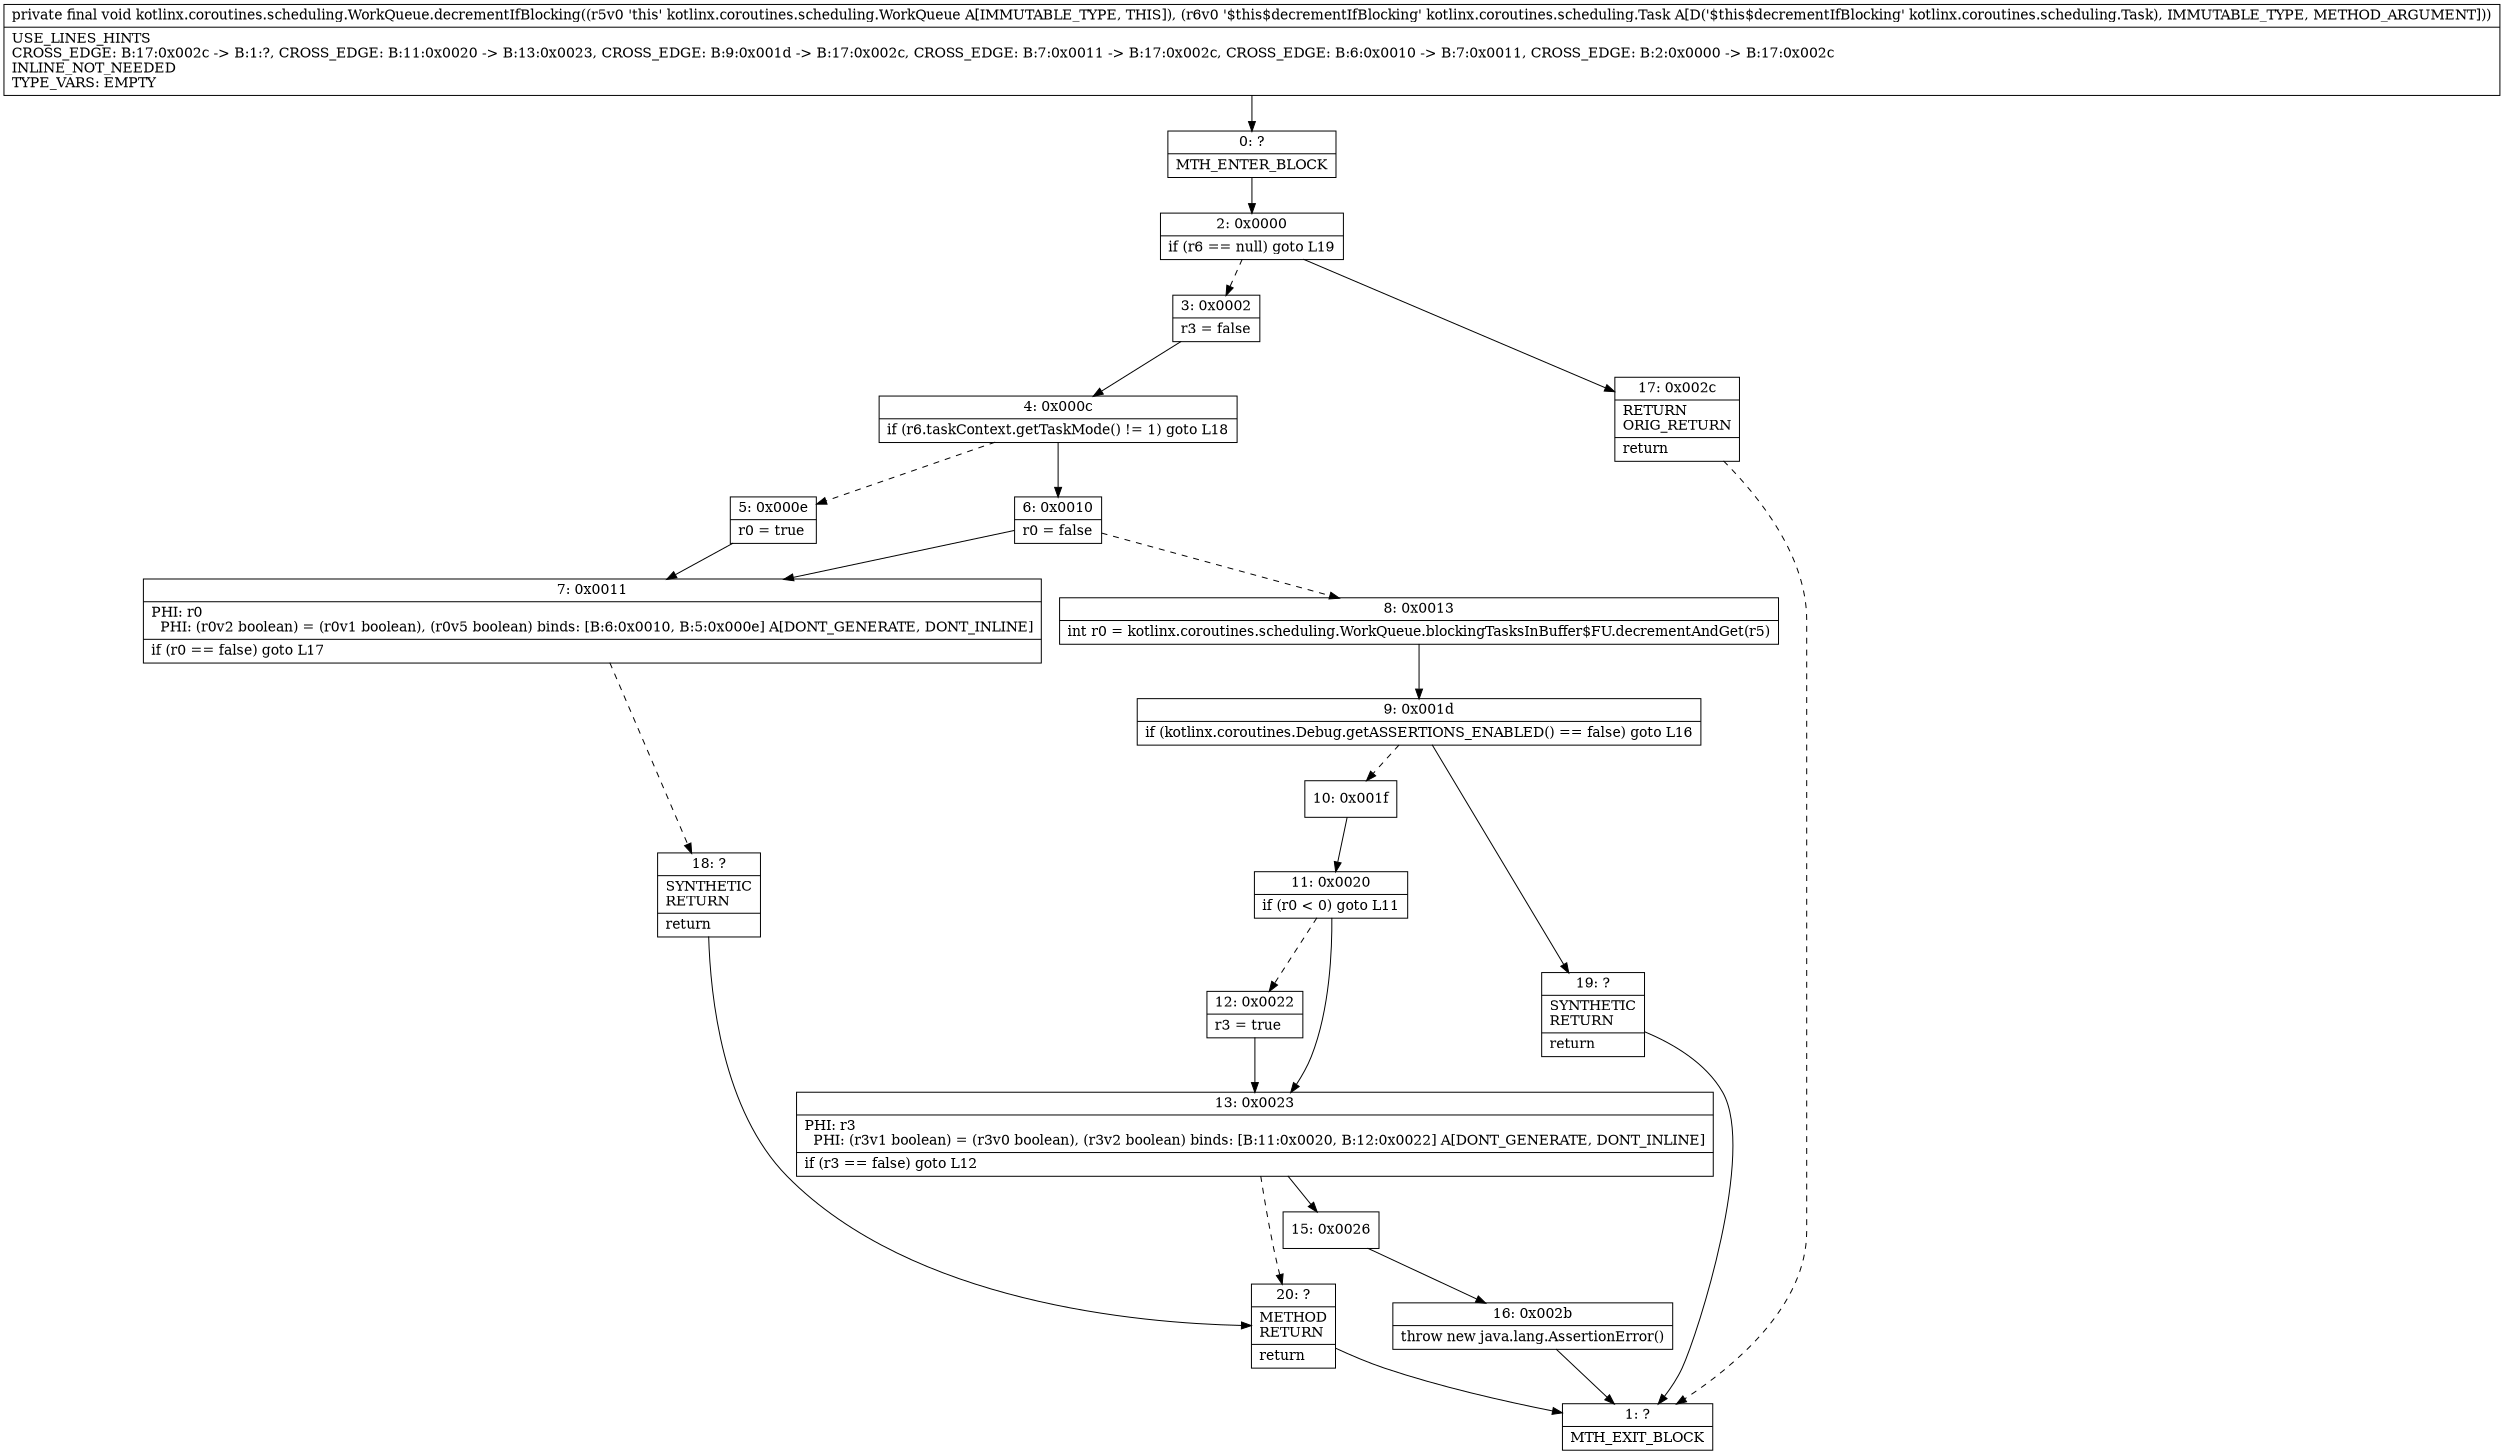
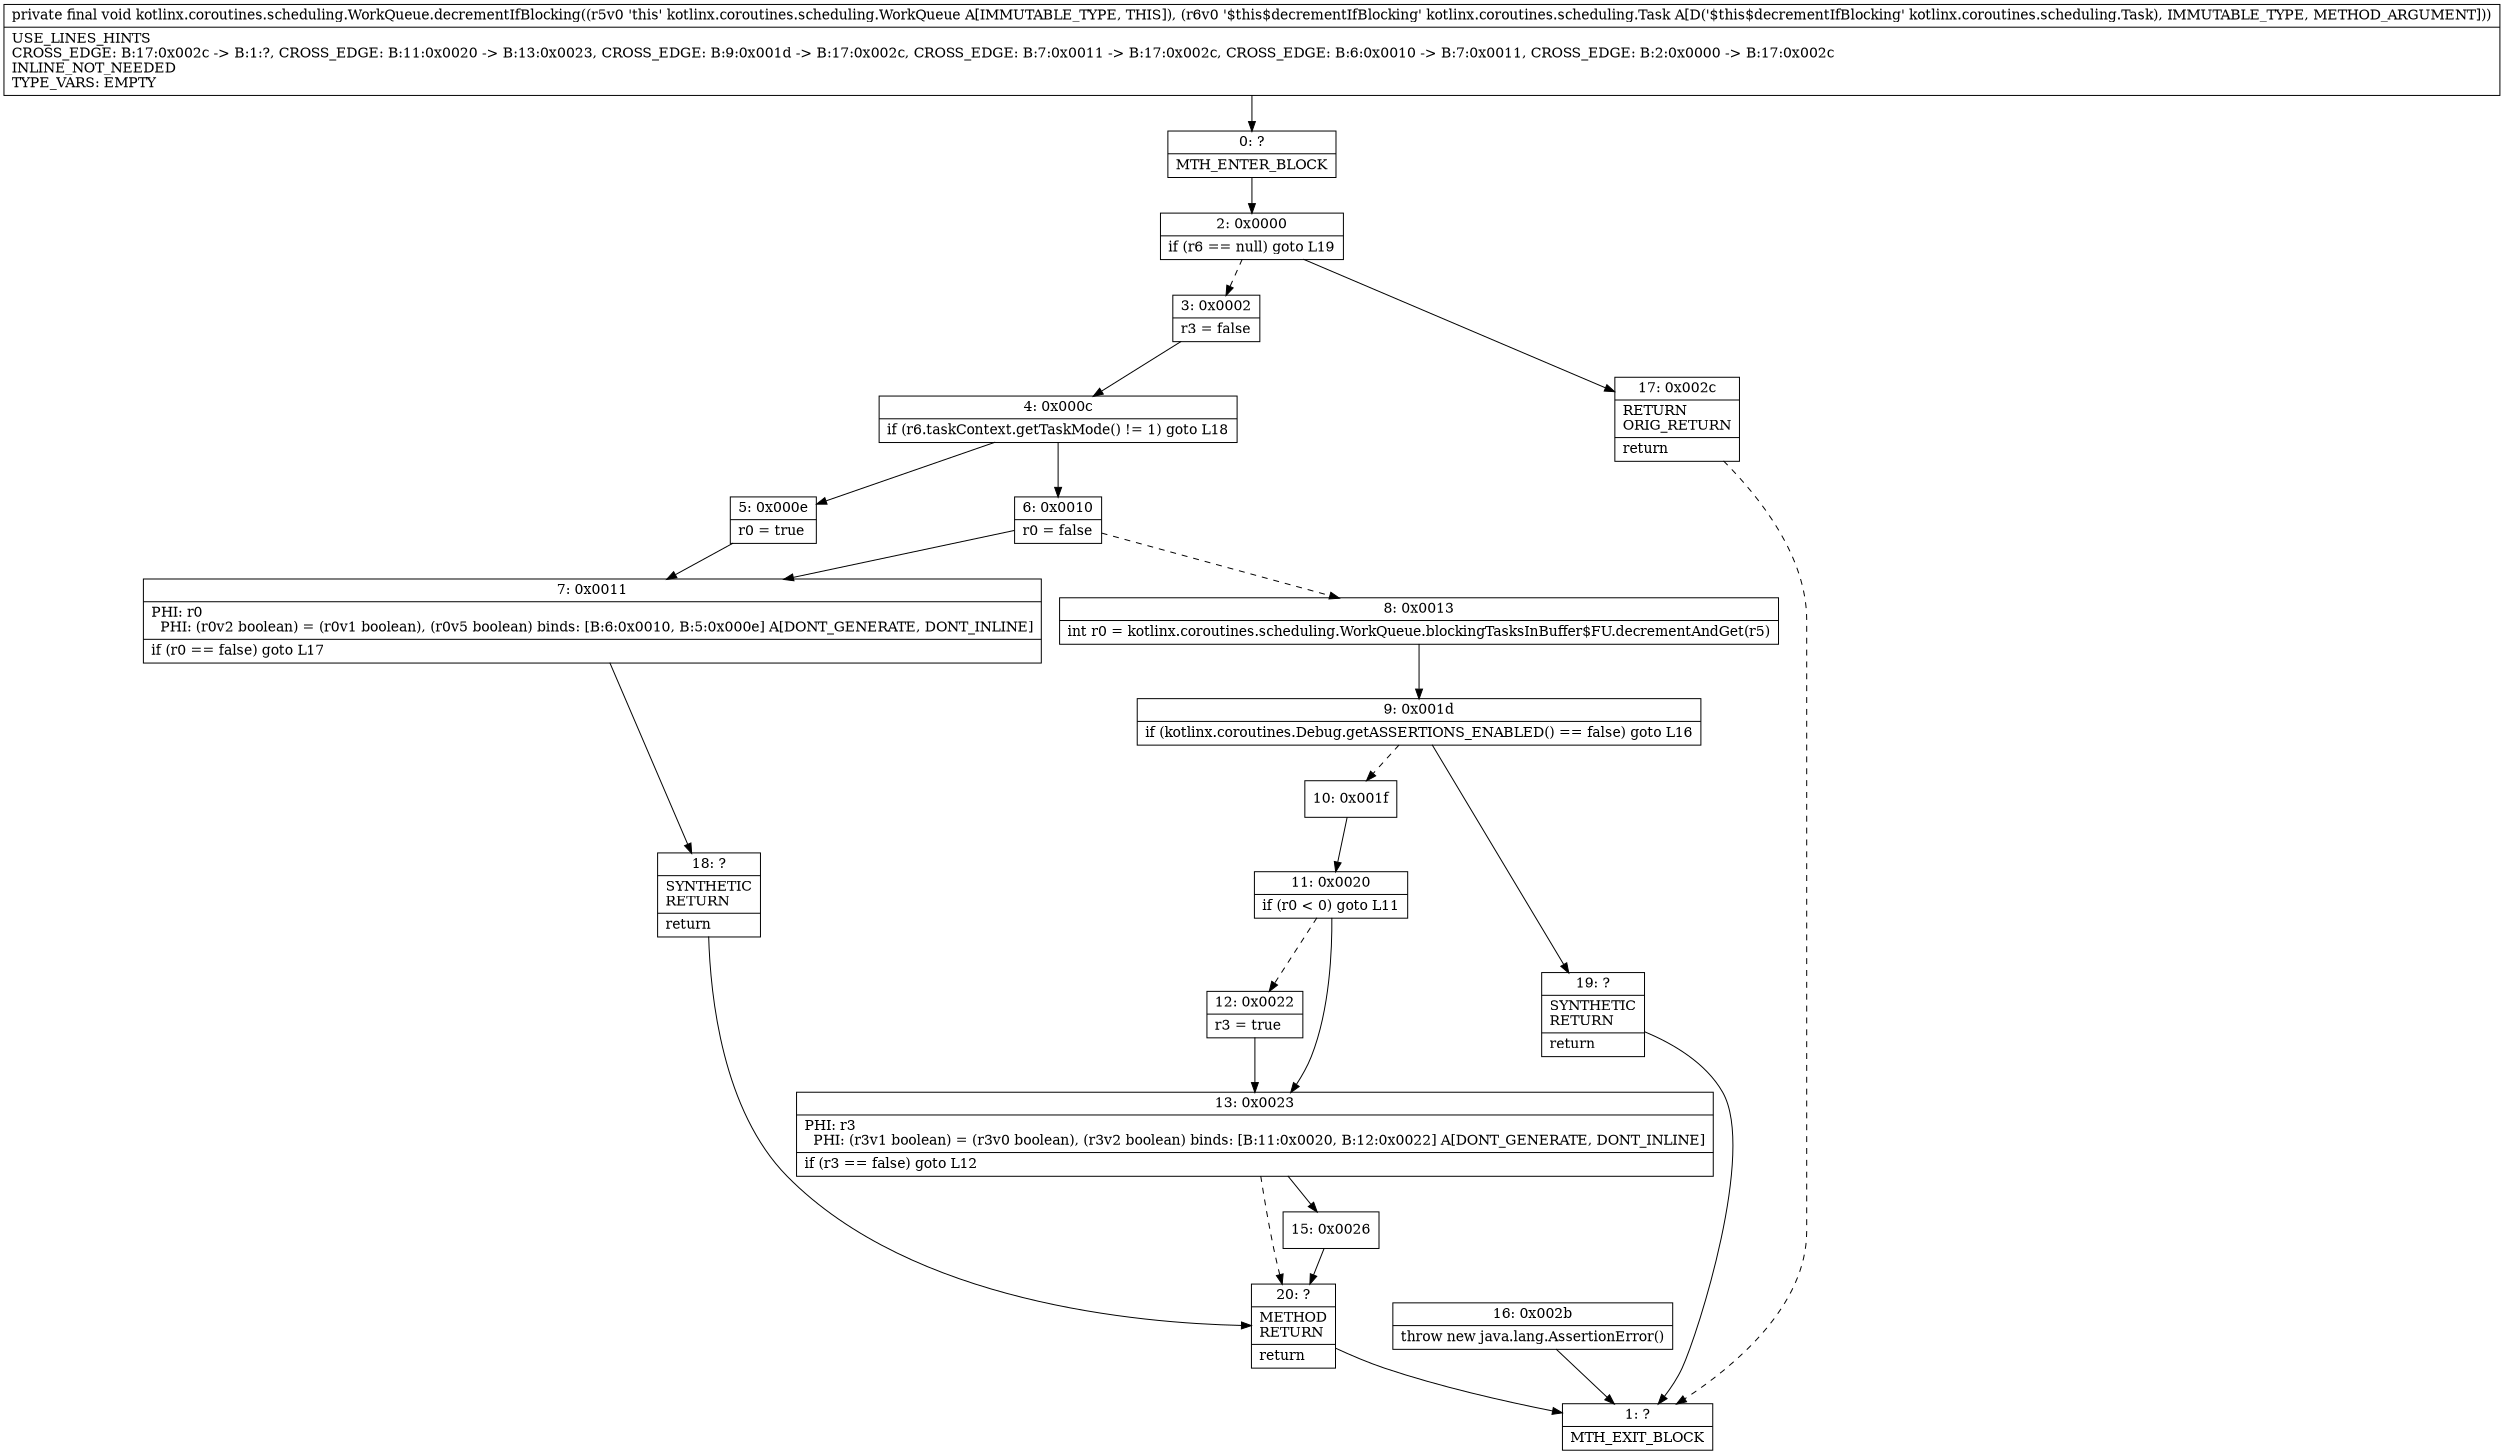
  digraph {
    node [shape=record]
    n1 [label="{0\:\ ?|MTH_ENTER_BLOCK\l}"]
    n2 [label="{2\:\ 0x0000|if (r6 == null) goto L19\l}"]
    n3 [label="{3\:\ 0x0002|r3 = false\l}"]
    n4 [label="{17\:\ 0x002c|RETURN\lORIG_RETURN\l|return\l}"]
    n5 [label="{4\:\ 0x000c|if (r6.taskContext.getTaskMode() != 1) goto L18\l}"]
    n6 [label="{1\:\ ?|MTH_EXIT_BLOCK\l}"]
    n7 [label="{5\:\ 0x000e|r0 = true\l}"]
    n8 [label="{6\:\ 0x0010|r0 = false\l}"]
    n9 [label="{7\:\ 0x0011|PHI: r0 \l  PHI: (r0v2 boolean) = (r0v1 boolean), (r0v5 boolean) binds: [B:6:0x0010, B:5:0x000e] A[DONT_GENERATE, DONT_INLINE]\l|if (r0 == false) goto L17\l}"]
    n10 [label="{8\:\ 0x0013|int r0 = kotlinx.coroutines.scheduling.WorkQueue.blockingTasksInBuffer$FU.decrementAndGet(r5)\l}"]
    n11 [label="{18\:\ ?|SYNTHETIC\lRETURN\l|return\l}"]
    n12 [label="{9\:\ 0x001d|if (kotlinx.coroutines.Debug.getASSERTIONS_ENABLED() == false) goto L16\l}"]
    n13 [label="{20\:\ ?|METHOD\lRETURN\l|return\l}"]
    n14 [label="{10\:\ 0x001f}"]
    n15 [label="{19\:\ ?|SYNTHETIC\lRETURN\l|return\l}"]
    n16 [label="{11\:\ 0x0020|if (r0 \< 0) goto L11\l}"]
    n17 [label="{12\:\ 0x0022|r3 = true\l}"]
    n18 [label="{13\:\ 0x0023|PHI: r3 \l  PHI: (r3v1 boolean) = (r3v0 boolean), (r3v2 boolean) binds: [B:11:0x0020, B:12:0x0022] A[DONT_GENERATE, DONT_INLINE]\l|if (r3 == false) goto L12\l}"]
    n19 [label="{15\:\ 0x0026}"]
    n20 [label="{16\:\ 0x002b|throw new java.lang.AssertionError()\l}"]
    n21 [label="{private final void kotlinx.coroutines.scheduling.WorkQueue.decrementIfBlocking((r5v0 'this' kotlinx.coroutines.scheduling.WorkQueue A[IMMUTABLE_TYPE, THIS]), (r6v0 '$this$decrementIfBlocking' kotlinx.coroutines.scheduling.Task A[D('$this$decrementIfBlocking' kotlinx.coroutines.scheduling.Task), IMMUTABLE_TYPE, METHOD_ARGUMENT]))  | USE_LINES_HINTS\lCROSS_EDGE: B:17:0x002c \-\> B:1:?, CROSS_EDGE: B:11:0x0020 \-\> B:13:0x0023, CROSS_EDGE: B:9:0x001d \-\> B:17:0x002c, CROSS_EDGE: B:7:0x0011 \-\> B:17:0x002c, CROSS_EDGE: B:6:0x0010 \-\> B:7:0x0011, CROSS_EDGE: B:2:0x0000 \-\> B:17:0x002c\lINLINE_NOT_NEEDED\lTYPE_VARS: EMPTY\l}"]
    n1 -> n2
    n2 -> n3 [style=dashed]
    n2 -> n4
    n3 -> n5
    n4 -> n6 [style=dashed]
-   n5 -> n7 [style=dashed]
+   n5 -> n7 [style=solid]
    n5 -> n8
    n7 -> n9
    n8 -> n9
    n8 -> n10 [style=dashed]
-   n9 -> n11 [style=dashed]
+   n9 -> n11
    n10 -> n12
    n11 -> n13
    n12 -> n14 [style=dashed]
    n12 -> n15
    n13 -> n6
    n14 -> n16
    n15 -> n6
    n16 -> n17 [style=dashed]
    n16 -> n18
    n17 -> n18
    n18 -> n13 [style=dashed]
    n18 -> n19
-   n19 -> n20
+   n19 -> n13
    n20 -> n6
    n21 -> n1
  }
